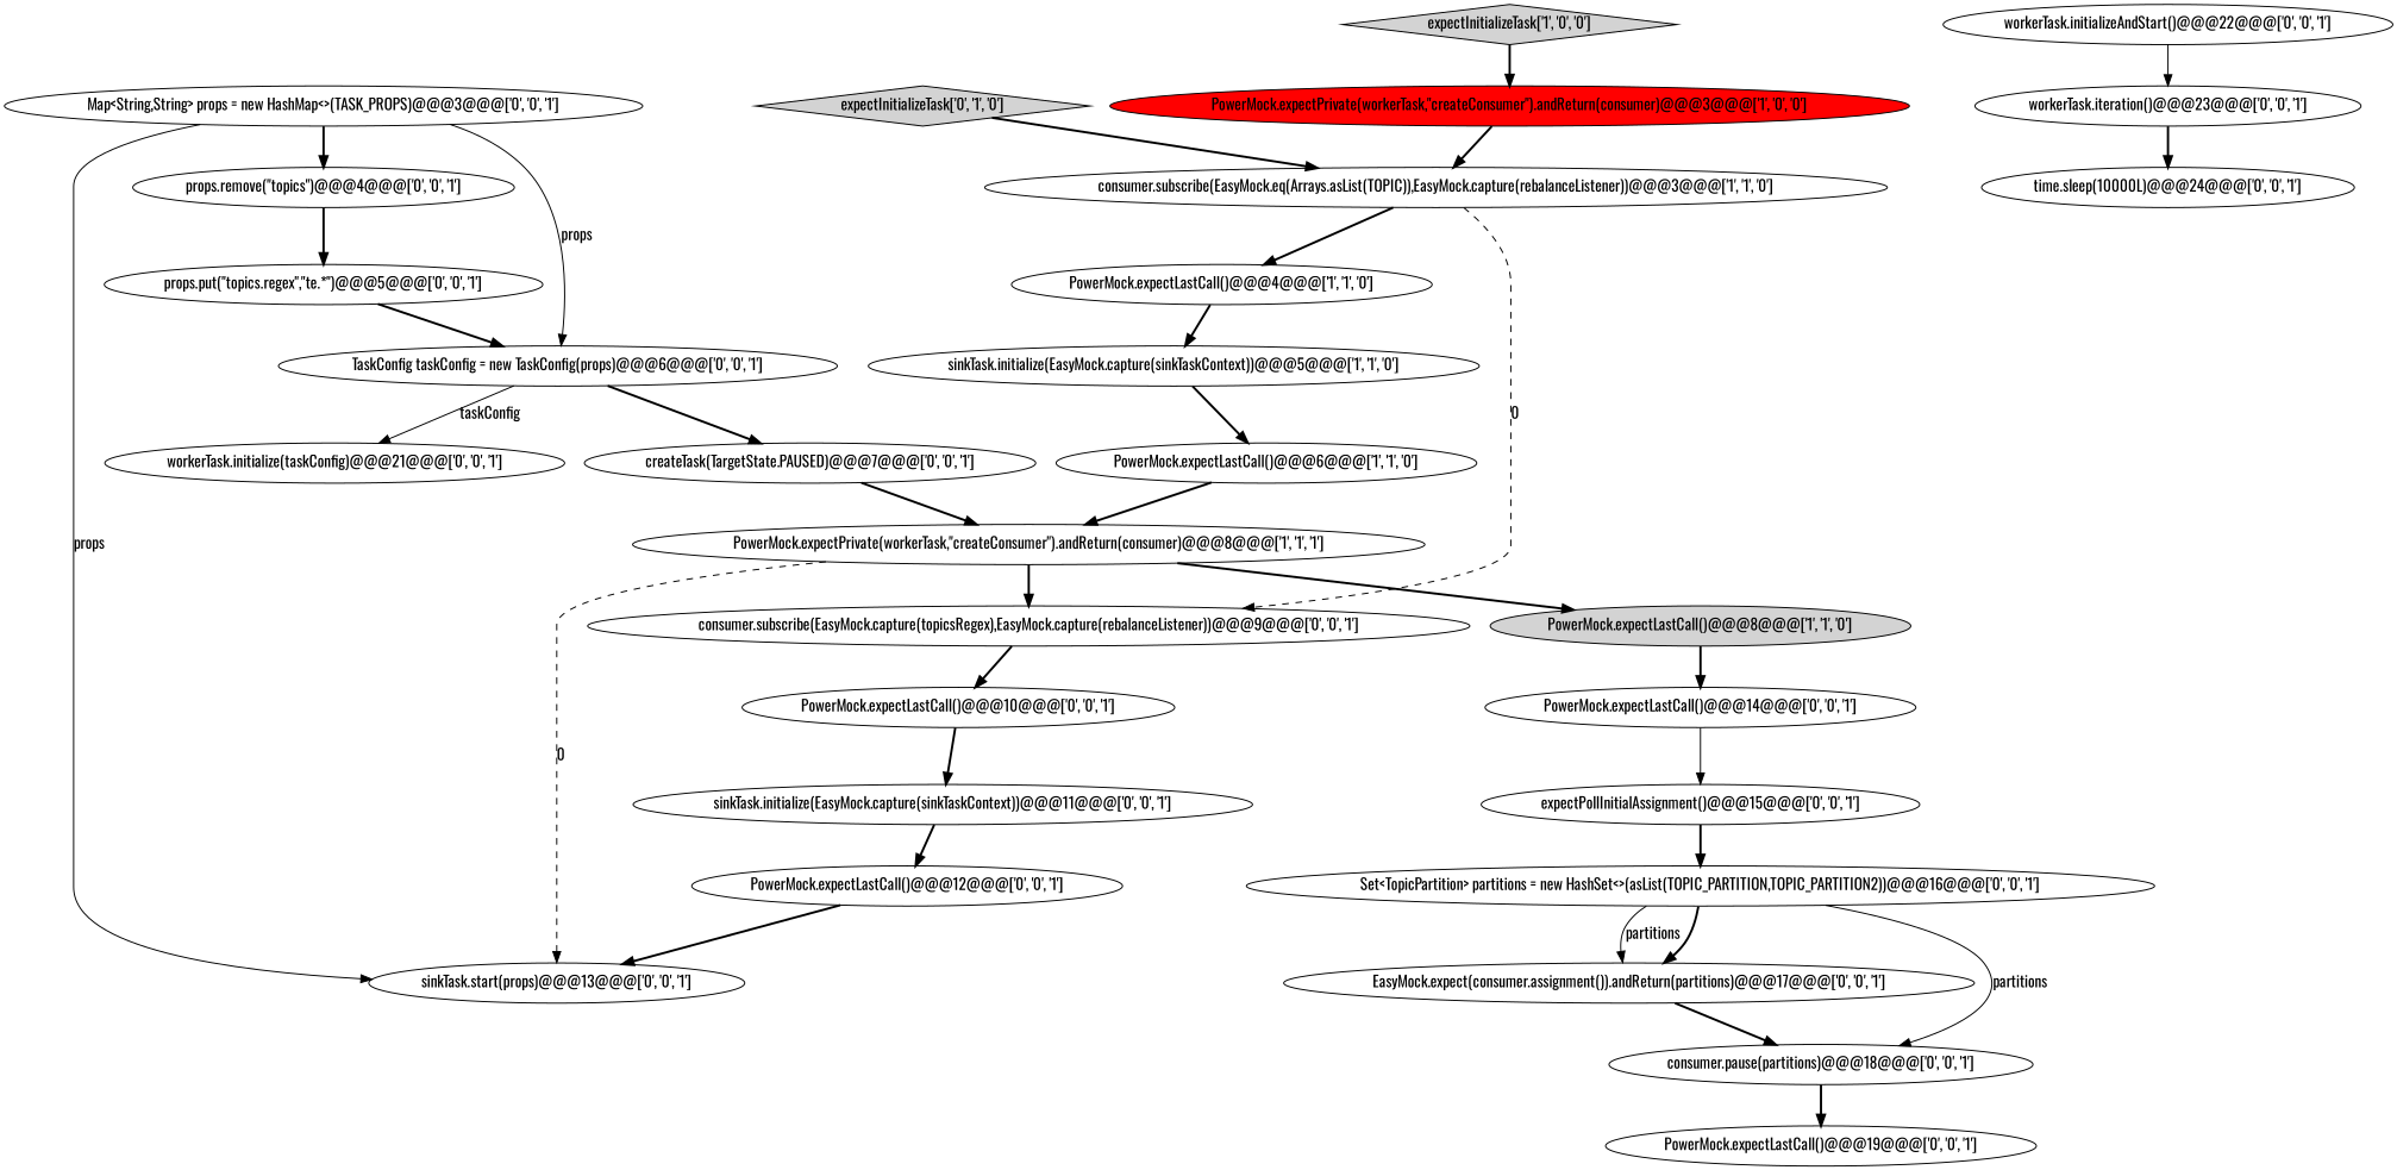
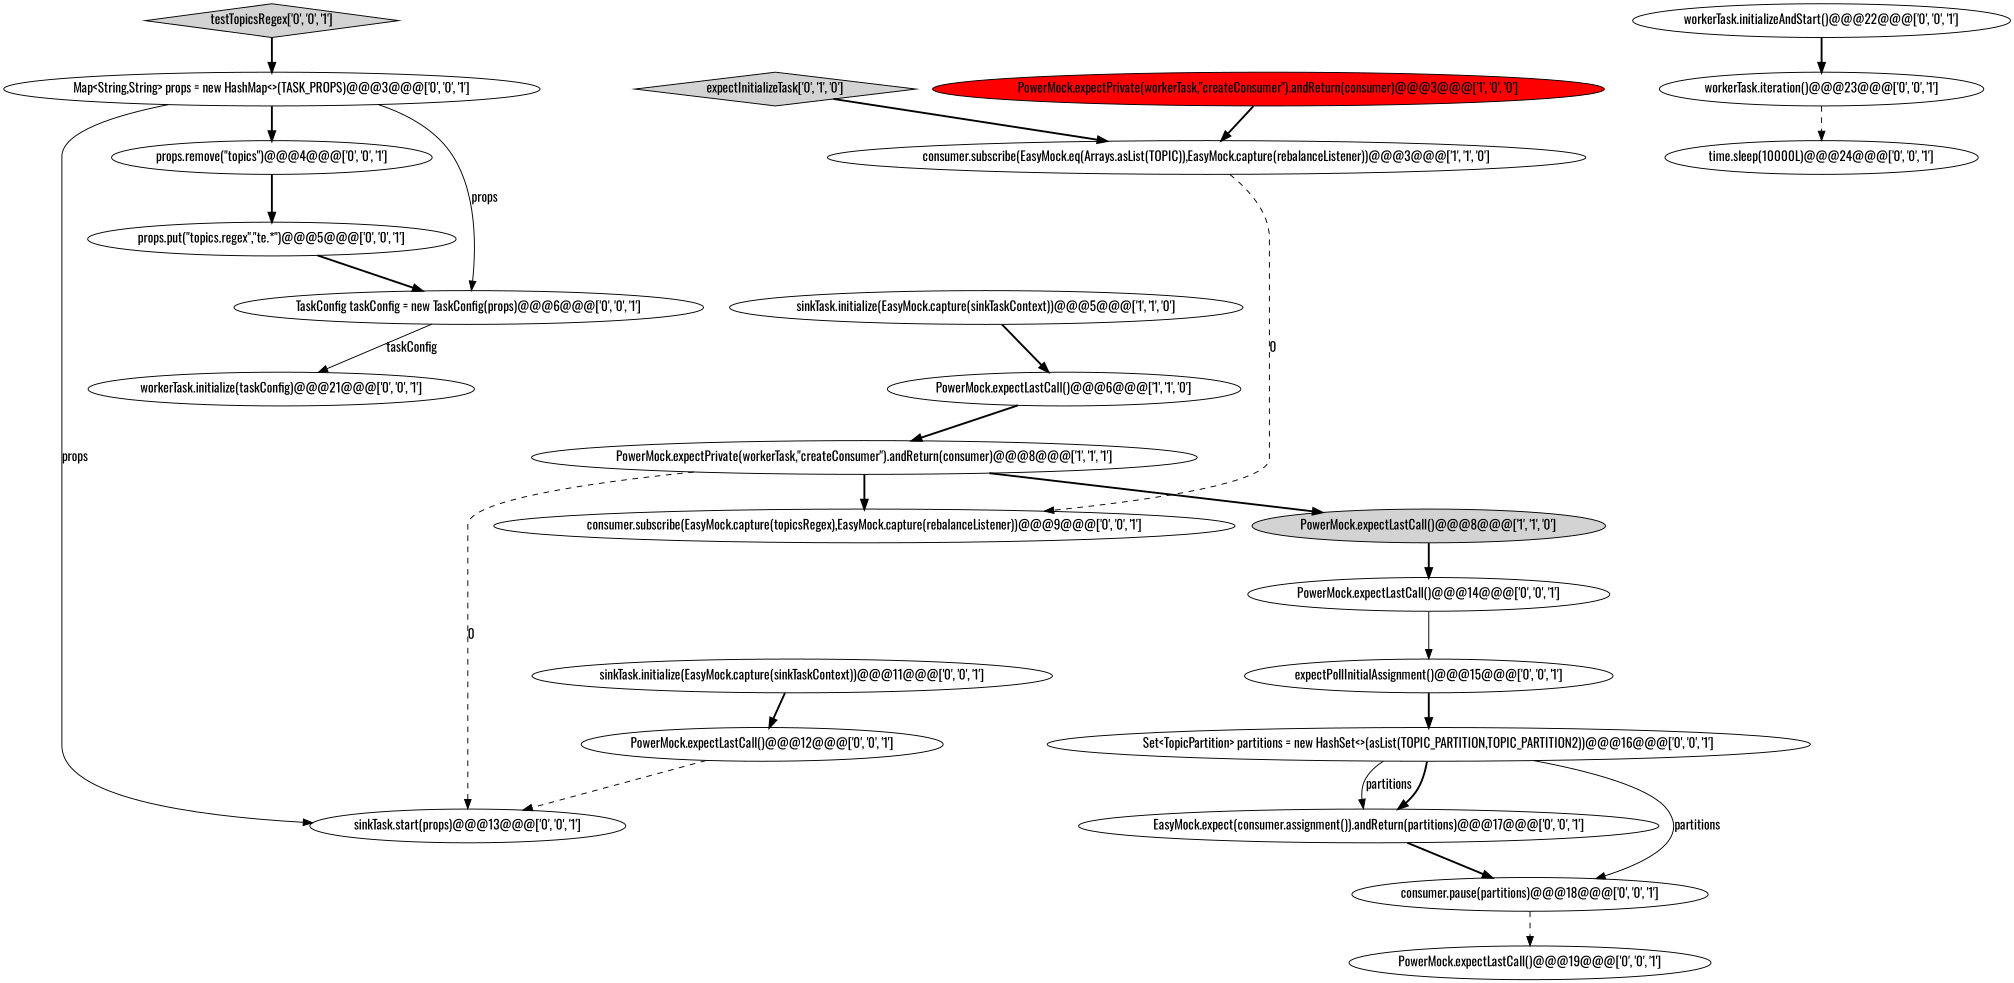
  digraph {
    fontname=Oswald
    node [fillcolor=white fontname=Oswald shape=ellipse style=filled]
    edge [fontname=Oswald style=bold]
    n1 [label="sinkTask.initialize(EasyMock.capture(sinkTaskContext))@@@11@@@['0', '0', '1']"]
    n2 [label="PowerMock.expectLastCall()@@@12@@@['0', '0', '1']"]
    n3 [label="sinkTask.start(props)@@@13@@@['0', '0', '1']"]
    n4 [label="PowerMock.expectLastCall()@@@14@@@['0', '0', '1']"]
    n5 [label="expectPollInitialAssignment()@@@15@@@['0', '0', '1']"]
    n6 [label="Set<TopicPartition> partitions = new HashSet<>(asList(TOPIC_PARTITION,TOPIC_PARTITION2))@@@16@@@['0', '0', '1']"]
    n7 [fillcolor=lightgray label="PowerMock.expectLastCall()@@@8@@@['1', '1', '0']"]
-   n8 [label="PowerMock.expectLastCall()@@@10@@@['0', '0', '1']"]
    n9 [label="props.put(\"topics.regex\",\"te.*\")@@@5@@@['0', '0', '1']"]
    n10 [label="TaskConfig taskConfig = new TaskConfig(props)@@@6@@@['0', '0', '1']"]
    n11 [label="workerTask.initialize(taskConfig)@@@21@@@['0', '0', '1']"]
-   n12 [label="createTask(TargetState.PAUSED)@@@7@@@['0', '0', '1']"]
-   n13 [label="PowerMock.expectLastCall()@@@4@@@['1', '1', '0']"]
    n14 [label="sinkTask.initialize(EasyMock.capture(sinkTaskContext))@@@5@@@['1', '1', '0']"]
    n15 [label="PowerMock.expectLastCall()@@@6@@@['1', '1', '0']"]
    n16 [fillcolor=lightgray label="expectInitializeTask['0', '1', '0']" shape=diamond]
    n17 [label="consumer.subscribe(EasyMock.eq(Arrays.asList(TOPIC)),EasyMock.capture(rebalanceListener))@@@3@@@['1', '1', '0']"]
    n18 [label="consumer.subscribe(EasyMock.capture(topicsRegex),EasyMock.capture(rebalanceListener))@@@9@@@['0', '0', '1']"]
    n19 [label="workerTask.iteration()@@@23@@@['0', '0', '1']"]
    n20 [label="time.sleep(10000L)@@@24@@@['0', '0', '1']"]
    n21 [label="PowerMock.expectPrivate(workerTask,\"createConsumer\").andReturn(consumer)@@@8@@@['1', '1', '1']"]
    n22 [label="workerTask.initializeAndStart()@@@22@@@['0', '0', '1']"]
    n23 [label="props.remove(\"topics\")@@@4@@@['0', '0', '1']"]
    n24 [label="EasyMock.expect(consumer.assignment()).andReturn(partitions)@@@17@@@['0', '0', '1']"]
    n25 [label="consumer.pause(partitions)@@@18@@@['0', '0', '1']"]
    n26 [label="PowerMock.expectLastCall()@@@19@@@['0', '0', '1']"]
-   n27 [fillcolor=lightgray label="expectInitializeTask['1', '0', '0']" shape=diamond]
    n28 [fillcolor=red label="PowerMock.expectPrivate(workerTask,\"createConsumer\").andReturn(consumer)@@@3@@@['1', '0', '0']"]
    n29 [label="Map<String,String> props = new HashMap<>(TASK_PROPS)@@@3@@@['0', '0', '1']"]
+   n30 [fillcolor=lightgray label="testTopicsRegex['0', '0', '1']" shape=diamond]
    n1 -> n2
-   n2 -> n3
+   n2 -> n3 [style=dashed]
    n4 -> n5 [style=solid]
    n5 -> n6
    n6 -> n24
    n6 -> n24 [label=partitions style=solid]
    n6 -> n25 [label=partitions style=solid]
    n7 -> n4
-   n8 -> n1
    n9 -> n10
    n10 -> n11 [label=taskConfig style=solid]
-   n10 -> n12
-   n12 -> n21
-   n13 -> n14
    n14 -> n15
    n15 -> n21
    n16 -> n17
-   n17 -> n13
    n17 -> n18 [label=0 style=dashed]
-   n18 -> n8
-   n19 -> n20
+   n19 -> n20 [style=dashed]
    n21 -> n3 [label=0 style=dashed]
    n21 -> n7
    n21 -> n18
-   n22 -> n19 [style=solid]
+   n22 -> n19
    n23 -> n9
    n24 -> n25
-   n25 -> n26
-   n27 -> n28
+   n25 -> n26 [style=dashed]
    n28 -> n17
    n29 -> n3 [label=props style=solid]
    n29 -> n10 [label=props style=solid]
    n29 -> n23
+   n30 -> n29
  }
